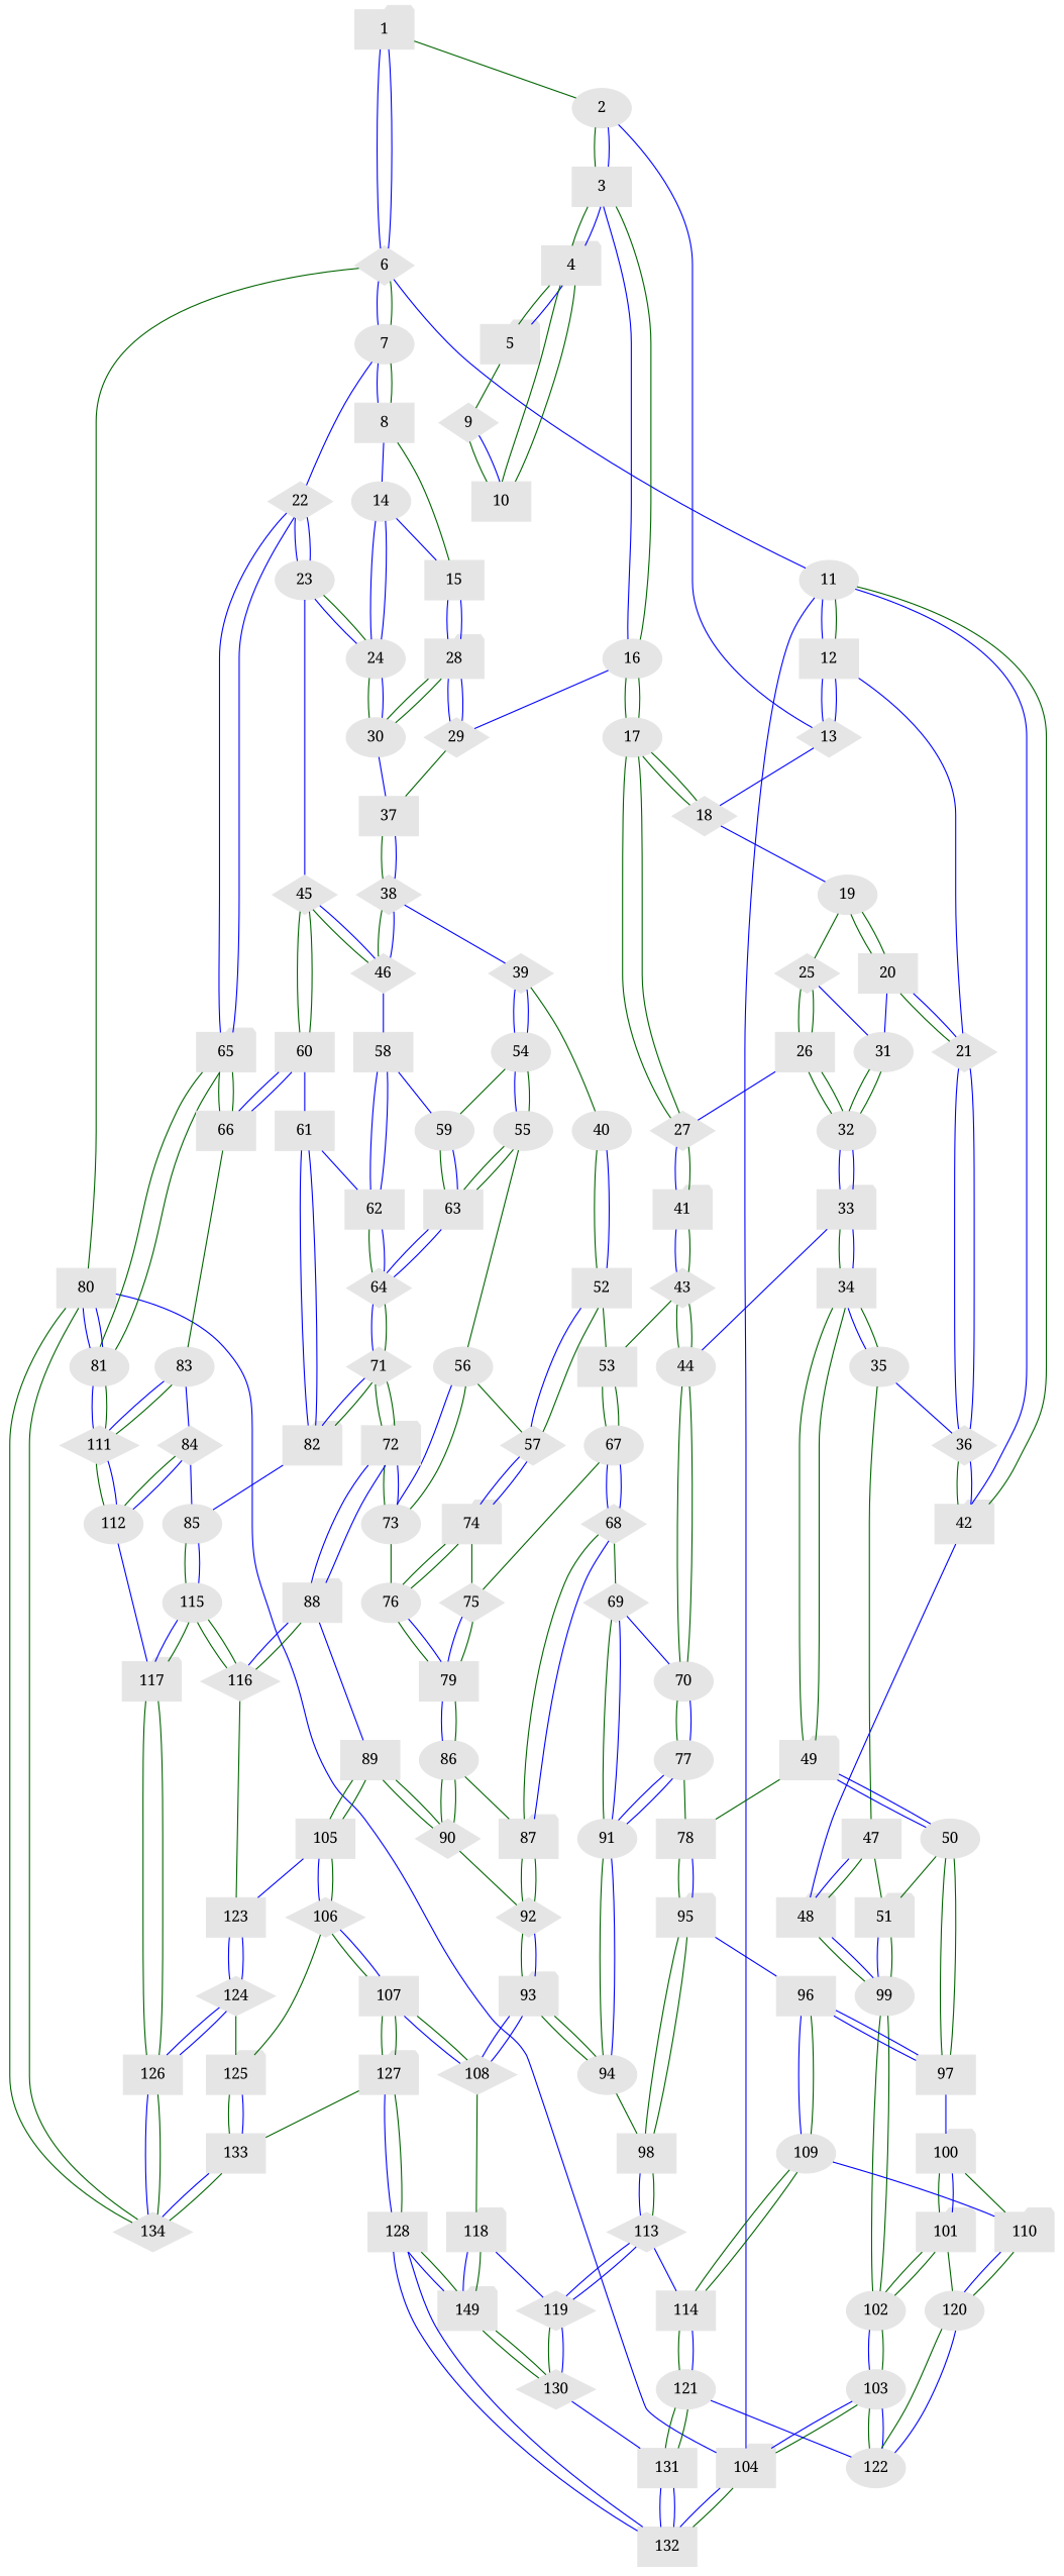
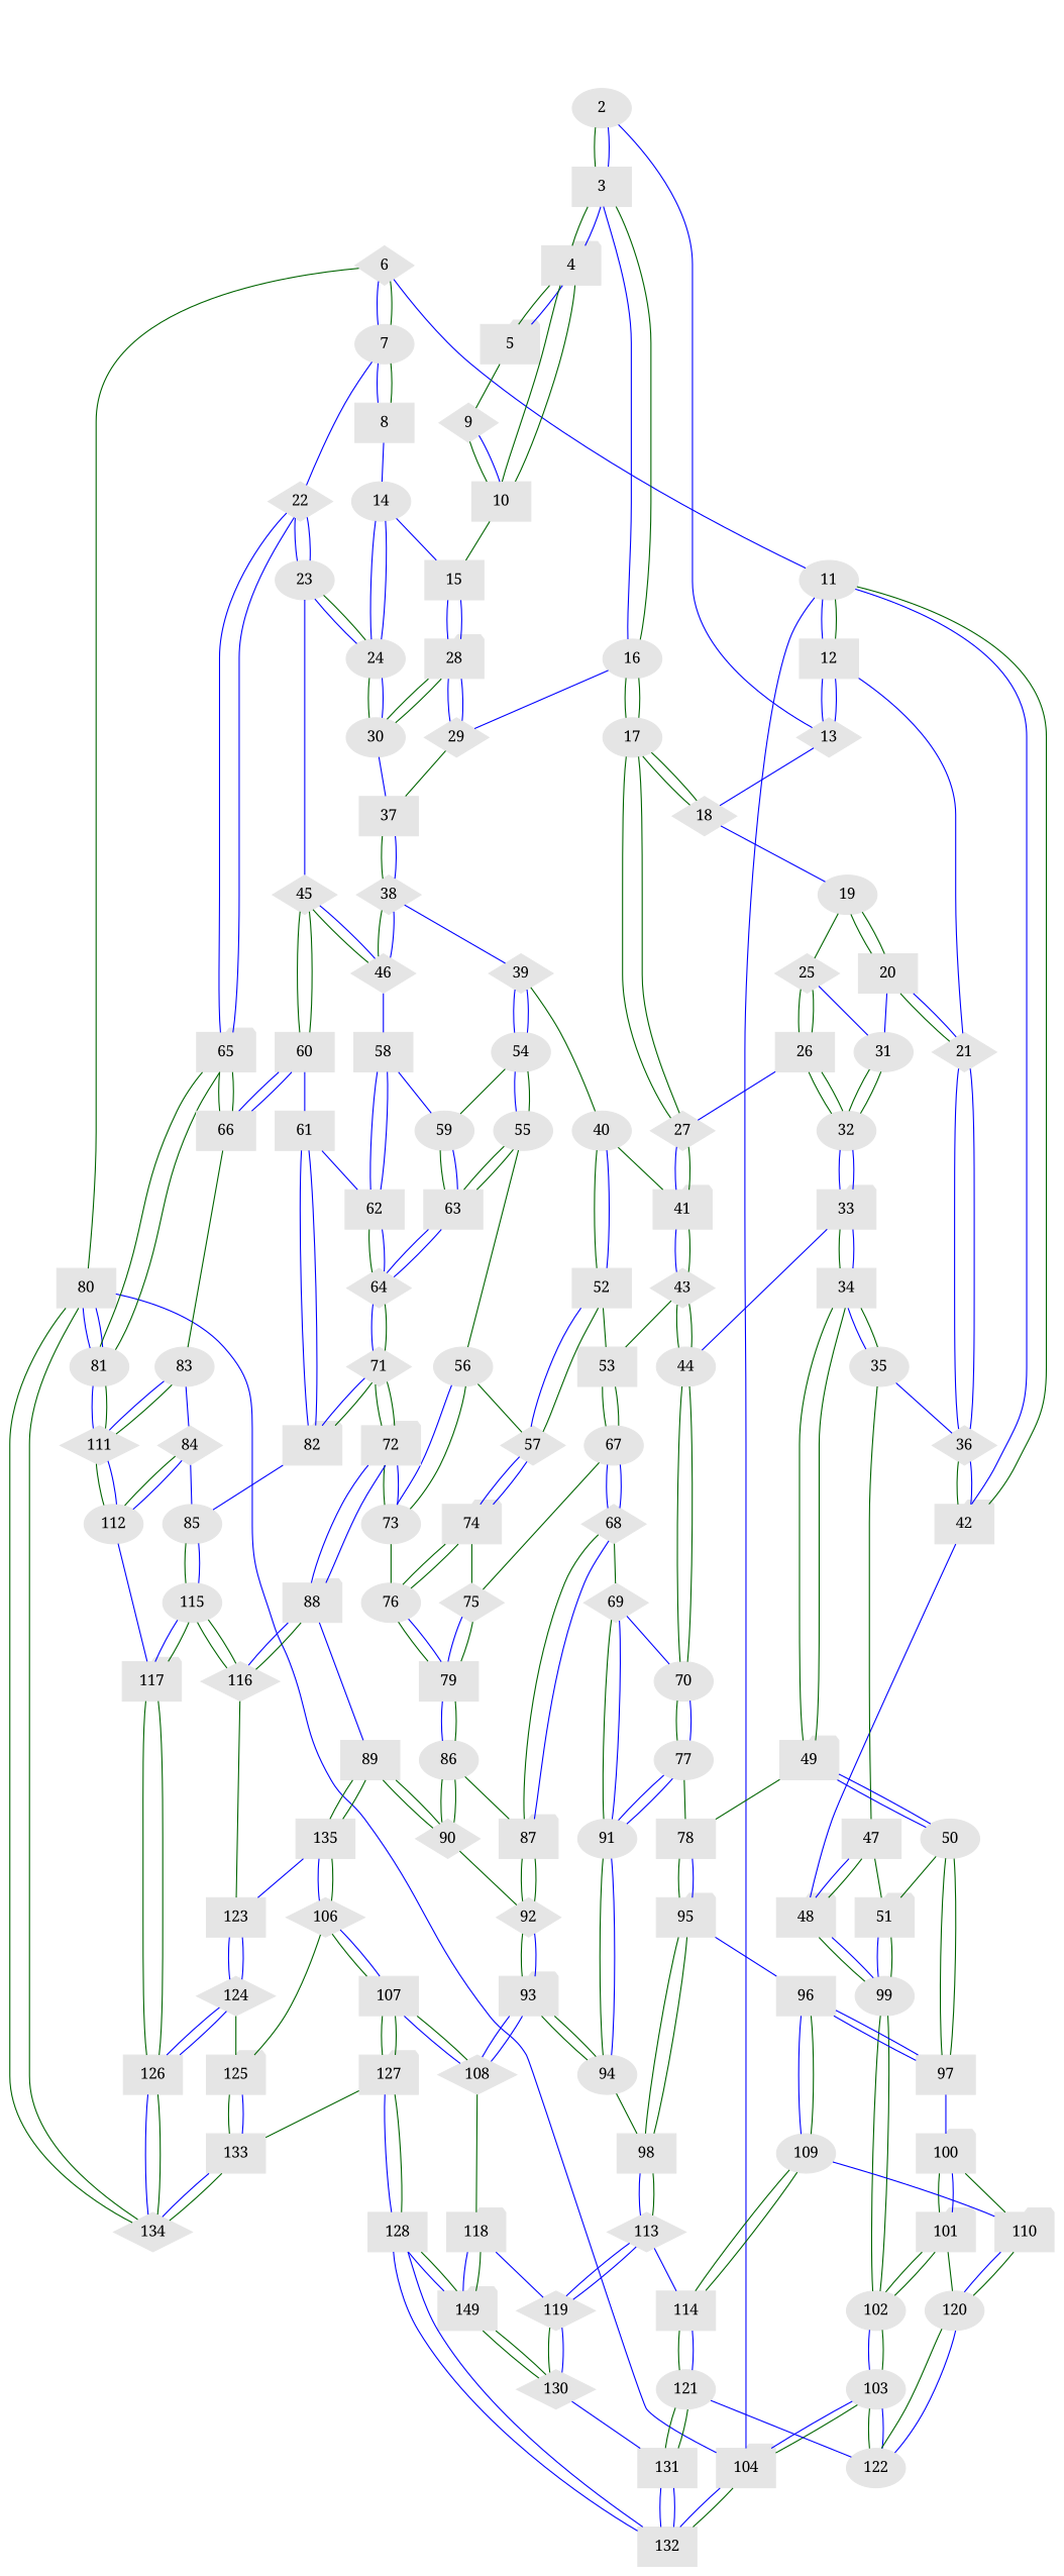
  graph {
    fontname="Noto Serif"
    node [color=gray90 fontname="Noto Serif" shape=ellipse style=filled]
    edge [color=darkgreen fontname="Noto Serif"]
-   1 [shape=folder]
    2
    6 [shape=diamond]
    3 [shape=box]
    13 [shape=diamond]
    7
    11
    80 [shape=box]
    4 [shape=folder]
    16
    18 [shape=diamond]
    5 [shape=folder]
    10 [shape=box]
    17
    29 [shape=diamond]
    9 [shape=diamond]
    15 [shape=box]
    8 [shape=box]
    22 [shape=diamond]
    12 [shape=box]
    42 [shape=folder]
    104 [shape=folder]
    81
    134 [shape=diamond]
    14
    23
    65 [shape=folder]
    24
    28 [shape=folder]
    21 [shape=diamond]
    48 [shape=folder]
    132 [shape=box]
    36 [shape=diamond]
    19
    30
    27 [shape=diamond]
    37 [shape=box]
    41 [shape=folder]
    20 [shape=box]
    25 [shape=diamond]
    31
    26 [shape=box]
    32
    45 [shape=diamond]
    66 [shape=box]
    46 [shape=diamond]
    60 [shape=box]
    33 [shape=folder]
    43 [shape=diamond]
    38 [shape=diamond]
    34 [shape=box]
    44
    35
    49 [shape=folder]
    70
    47 [shape=box]
    50
    78 [shape=box]
    51 [shape=folder]
    39 [shape=diamond]
    40
    54
    58 [shape=box]
    52 [shape=box]
    55
    59
    53 [shape=box]
    57 [shape=diamond]
    99
    67
    77
    61 [shape=box]
    62 [shape=box]
    102
    97 [shape=box]
    95 [shape=folder]
    100 [shape=folder]
    74 [shape=folder]
    68 [shape=diamond]
    75 [shape=diamond]
    56
    63 [shape=box]
    73
    64 [shape=diamond]
    76
    82 [shape=folder]
    83
    85
    71 [shape=diamond]
    72 [shape=folder]
    111 [shape=diamond]
    84 [shape=diamond]
    69 [shape=diamond]
    87 [shape=folder]
    79 [shape=box]
    91
    92 [shape=diamond]
    94
    88 [shape=folder]
    89 [shape=box]
    116 [shape=diamond]
    86
    98 [shape=box]
    96 [shape=box]
    90 [shape=diamond]
    112
    115
    117 [shape=folder]
    93 [shape=folder]
-   105 [shape=box]
+   105 [shape=box label=135]
    123 [shape=box]
    106 [shape=diamond]
    108 [shape=diamond]
    118 [shape=folder]
    113 [shape=diamond]
    109
    110 [shape=folder]
    114 [shape=box]
    101 [shape=folder]
    119 [shape=diamond]
    103
    120
    122
    107 [shape=box]
    125 [shape=folder]
    124 [shape=diamond]
    127 [shape=folder]
    133 [shape=box]
    128 [shape=box]
    n130 [label=149 shape=folder]
    121
    126 [shape=box]
    130 [shape=diamond]
    131 [shape=box]
-   1 -- 2
-   1 -- 6 [color=blue]
-   1 -- 6 [color=blue]
    2 -- 3
    2 -- 3 [color=blue]
    2 -- 13 [color=blue]
    6 -- 7 [color=blue]
    6 -- 7
    6 -- 11 [color=blue]
    6 -- 80
    3 -- 4
    3 -- 4 [color=blue]
    3 -- 16 [color=blue]
    3 -- 16
    13 -- 18 [color=blue]
    7 -- 8 [color=blue]
    7 -- 8
    7 -- 22 [color=blue]
    11 -- 12 [color=blue]
    11 -- 12
    11 -- 42 [color=blue]
    11 -- 42
    11 -- 104 [color=blue]
    80 -- 104 [color=blue]
    80 -- 81 [color=blue]
    80 -- 81 [color=blue]
    80 -- 134
    80 -- 134
    4 -- 5
    4 -- 5 [color=blue]
    4 -- 10
    4 -- 10
    16 -- 17
    16 -- 17
    16 -- 29 [color=blue]
    18 -- 19 [color=blue]
    5 -- 9
-   8 -- 15
+   10 -- 15
    17 -- 18
    17 -- 18
    17 -- 27
    17 -- 27
    29 -- 37
    9 -- 10
    9 -- 10 [color=blue]
    15 -- 28 [color=blue]
    15 -- 28 [color=blue]
    8 -- 14 [color=blue]
    22 -- 23 [color=blue]
    22 -- 23 [color=blue]
    22 -- 65 [color=blue]
    22 -- 65 [color=blue]
    12 -- 13 [color=blue]
    12 -- 13 [color=blue]
    12 -- 21 [color=blue]
    42 -- 48 [color=blue]
    104 -- 132 [color=blue]
    104 -- 132
    81 -- 111 [color=blue]
    81 -- 111
    14 -- 15 [color=blue]
    14 -- 24 [color=blue]
    14 -- 24 [color=blue]
    23 -- 24 [color=blue]
    23 -- 24
    23 -- 45 [color=blue]
    65 -- 81
    65 -- 81
    65 -- 66
    65 -- 66
    24 -- 30
    24 -- 30 [color=blue]
    28 -- 29 [color=blue]
    28 -- 29 [color=blue]
    28 -- 30
    28 -- 30
    21 -- 36 [color=blue]
    21 -- 36 [color=blue]
    48 -- 99
    48 -- 99 [color=blue]
    36 -- 42
    36 -- 42 [color=blue]
    19 -- 20
    19 -- 20
    19 -- 25
    30 -- 37 [color=blue]
    27 -- 41 [color=blue]
    27 -- 41
    37 -- 38
    37 -- 38 [color=blue]
    41 -- 43 [color=blue]
    41 -- 43
    20 -- 21
    20 -- 21 [color=blue]
    20 -- 31 [color=blue]
    25 -- 31 [color=blue]
    25 -- 26
    25 -- 26
    31 -- 32
    31 -- 32
    26 -- 27 [color=blue]
    26 -- 32
    26 -- 32
    32 -- 33 [color=blue]
    32 -- 33 [color=blue]
    45 -- 46
    45 -- 46 [color=blue]
    45 -- 60
    45 -- 60
    66 -- 83
    46 -- 58 [color=blue]
    60 -- 66 [color=blue]
    60 -- 66 [color=blue]
    60 -- 61 [color=blue]
    33 -- 34
    33 -- 34 [color=blue]
    33 -- 44 [color=blue]
    43 -- 44
    43 -- 44
    43 -- 53
    38 -- 46
    38 -- 46 [color=blue]
    38 -- 39 [color=blue]
    34 -- 35 [color=blue]
    34 -- 35
    34 -- 49
    34 -- 49
    44 -- 70
    44 -- 70
    35 -- 36 [color=blue]
    35 -- 47
    49 -- 50 [color=blue]
    49 -- 50 [color=blue]
    49 -- 78
    70 -- 77
    70 -- 77 [color=blue]
    47 -- 48 [color=blue]
    47 -- 48
    47 -- 51
    50 -- 51
    50 -- 97
    50 -- 97
    78 -- 95
    78 -- 95 [color=blue]
    51 -- 99 [color=blue]
    51 -- 99
    39 -- 40
    39 -- 54 [color=blue]
    39 -- 54 [color=blue]
+   40 -- 41
    40 -- 52
    40 -- 52 [color=blue]
    54 -- 55 [color=blue]
    54 -- 55
    54 -- 59
    58 -- 59 [color=blue]
    58 -- 62 [color=blue]
    58 -- 62 [color=blue]
    52 -- 53
    52 -- 57 [color=blue]
    52 -- 57
    55 -- 56
    55 -- 63
    55 -- 63
    59 -- 63
    59 -- 63 [color=blue]
    53 -- 67
    53 -- 67
    57 -- 74 [color=blue]
    57 -- 74 [color=blue]
    99 -- 102
    99 -- 102
    67 -- 68 [color=blue]
    67 -- 68 [color=blue]
    67 -- 75
    77 -- 78
    77 -- 91 [color=blue]
    77 -- 91 [color=blue]
    61 -- 62 [color=blue]
    61 -- 82 [color=blue]
    61 -- 82 [color=blue]
    62 -- 64
    62 -- 64 [color=blue]
    102 -- 103 [color=blue]
    102 -- 103
    97 -- 100 [color=blue]
    95 -- 98
    95 -- 98
    95 -- 96 [color=blue]
    100 -- 110
    100 -- 101
    100 -- 101 [color=blue]
    74 -- 75
    74 -- 76
    74 -- 76
    68 -- 69
    68 -- 87
    68 -- 87 [color=blue]
    75 -- 79 [color=blue]
    75 -- 79
    56 -- 57
    56 -- 73 [color=blue]
    56 -- 73
    63 -- 64 [color=blue]
    63 -- 64 [color=blue]
    73 -- 76
    64 -- 71 [color=blue]
    64 -- 71
    76 -- 79
    76 -- 79 [color=blue]
    82 -- 85 [color=blue]
    83 -- 111 [color=blue]
    83 -- 111
    83 -- 84 [color=blue]
    85 -- 115
    85 -- 115 [color=blue]
    71 -- 82 [color=blue]
    71 -- 82
    71 -- 72
    71 -- 72
    72 -- 73
    72 -- 73 [color=blue]
    72 -- 88 [color=blue]
    72 -- 88 [color=blue]
    111 -- 112
    111 -- 112 [color=blue]
    84 -- 85 [color=blue]
    84 -- 112
    84 -- 112 [color=blue]
    69 -- 70 [color=blue]
    69 -- 91
    69 -- 91 [color=blue]
    87 -- 92
    87 -- 92
    79 -- 86 [color=blue]
    79 -- 86
    91 -- 94
    91 -- 94 [color=blue]
    92 -- 93
    92 -- 93 [color=blue]
    94 -- 98
    88 -- 89 [color=blue]
    88 -- 116 [color=blue]
    88 -- 116
    89 -- 90
    89 -- 90
    89 -- 105
    89 -- 105
    116 -- 123
    86 -- 87
    86 -- 90
    86 -- 90
    98 -- 113 [color=blue]
    98 -- 113
    96 -- 97 [color=blue]
    96 -- 97 [color=blue]
    96 -- 109 [color=blue]
    96 -- 109
    90 -- 92
    112 -- 117 [color=blue]
    115 -- 116
    115 -- 116
    115 -- 117 [color=blue]
    115 -- 117
    117 -- 126
    117 -- 126
    93 -- 94
    93 -- 94
    93 -- 108 [color=blue]
    93 -- 108 [color=blue]
    105 -- 123 [color=blue]
    105 -- 106 [color=blue]
    105 -- 106
    123 -- 124 [color=blue]
    123 -- 124 [color=blue]
    106 -- 107
    106 -- 107 [color=blue]
    106 -- 125
    108 -- 118
    118 -- 119 [color=blue]
    118 -- n130 [color=blue]
    118 -- n130
    113 -- 114 [color=blue]
    113 -- 119 [color=blue]
    113 -- 119 [color=blue]
    109 -- 110 [color=blue]
    109 -- 114
    109 -- 114
    110 -- 120 [color=blue]
    110 -- 120
    114 -- 121
    114 -- 121 [color=blue]
    101 -- 102
    101 -- 102
    101 -- 120
    119 -- 130
    119 -- 130 [color=blue]
    103 -- 104 [color=blue]
    103 -- 104
    103 -- 122
    103 -- 122 [color=blue]
    120 -- 122
    120 -- 122 [color=blue]
    107 -- 108 [color=blue]
    107 -- 108
    107 -- 127
    107 -- 127
    125 -- 133
    125 -- 133 [color=blue]
    124 -- 125
    124 -- 126 [color=blue]
    124 -- 126 [color=blue]
    127 -- 133
    127 -- 128 [color=blue]
    127 -- 128
    133 -- 134 [color=blue]
    133 -- 134
    128 -- 132 [color=blue]
    128 -- 132 [color=blue]
    128 -- n130 [color=blue]
    128 -- n130
    n130 -- 130
    n130 -- 130
    121 -- 122 [color=blue]
    121 -- 131
    121 -- 131
    126 -- 134 [color=blue]
    126 -- 134
    130 -- 131 [color=blue]
    131 -- 132 [color=blue]
    131 -- 132 [color=blue]
  }
